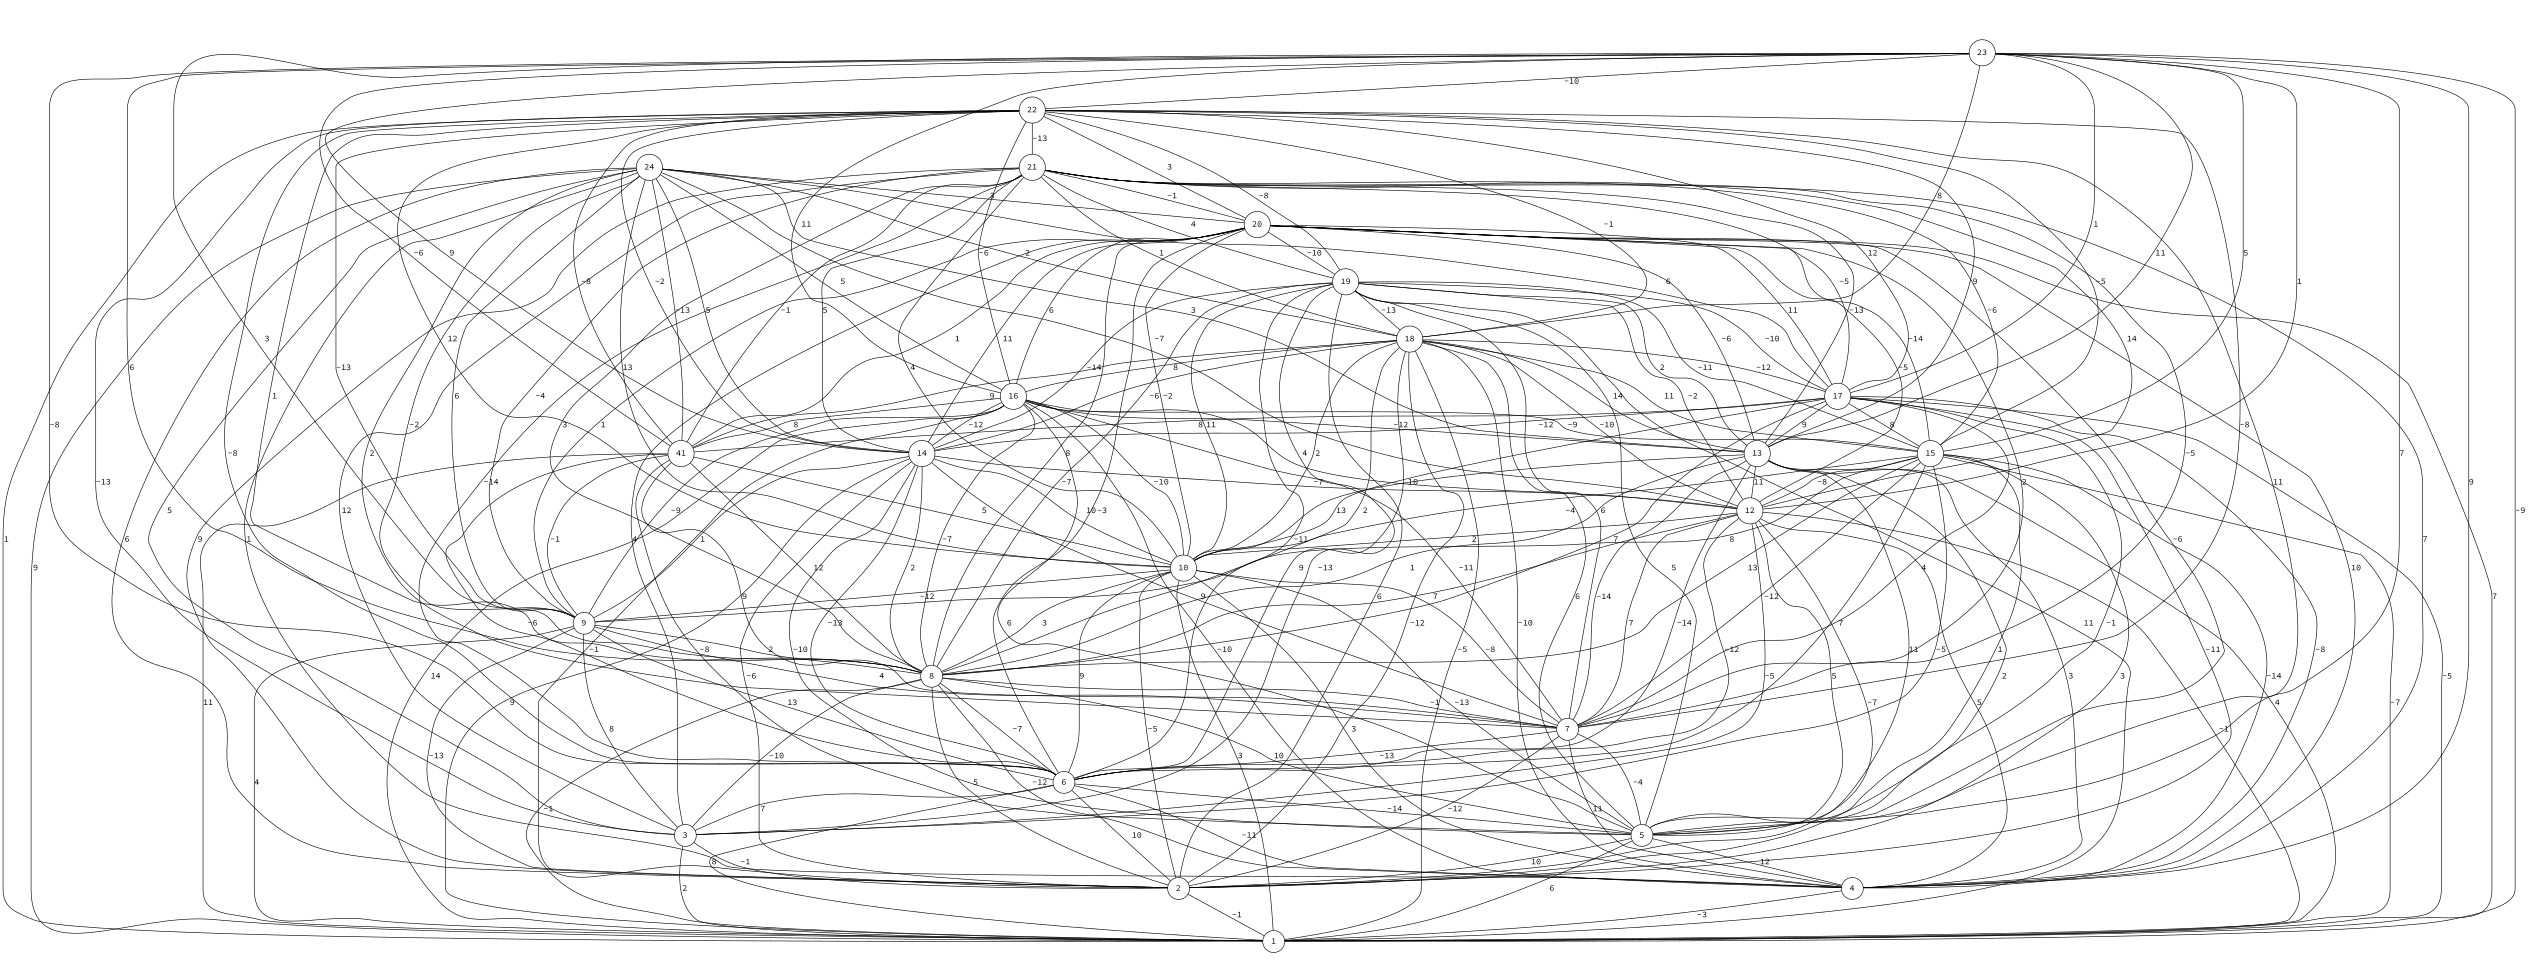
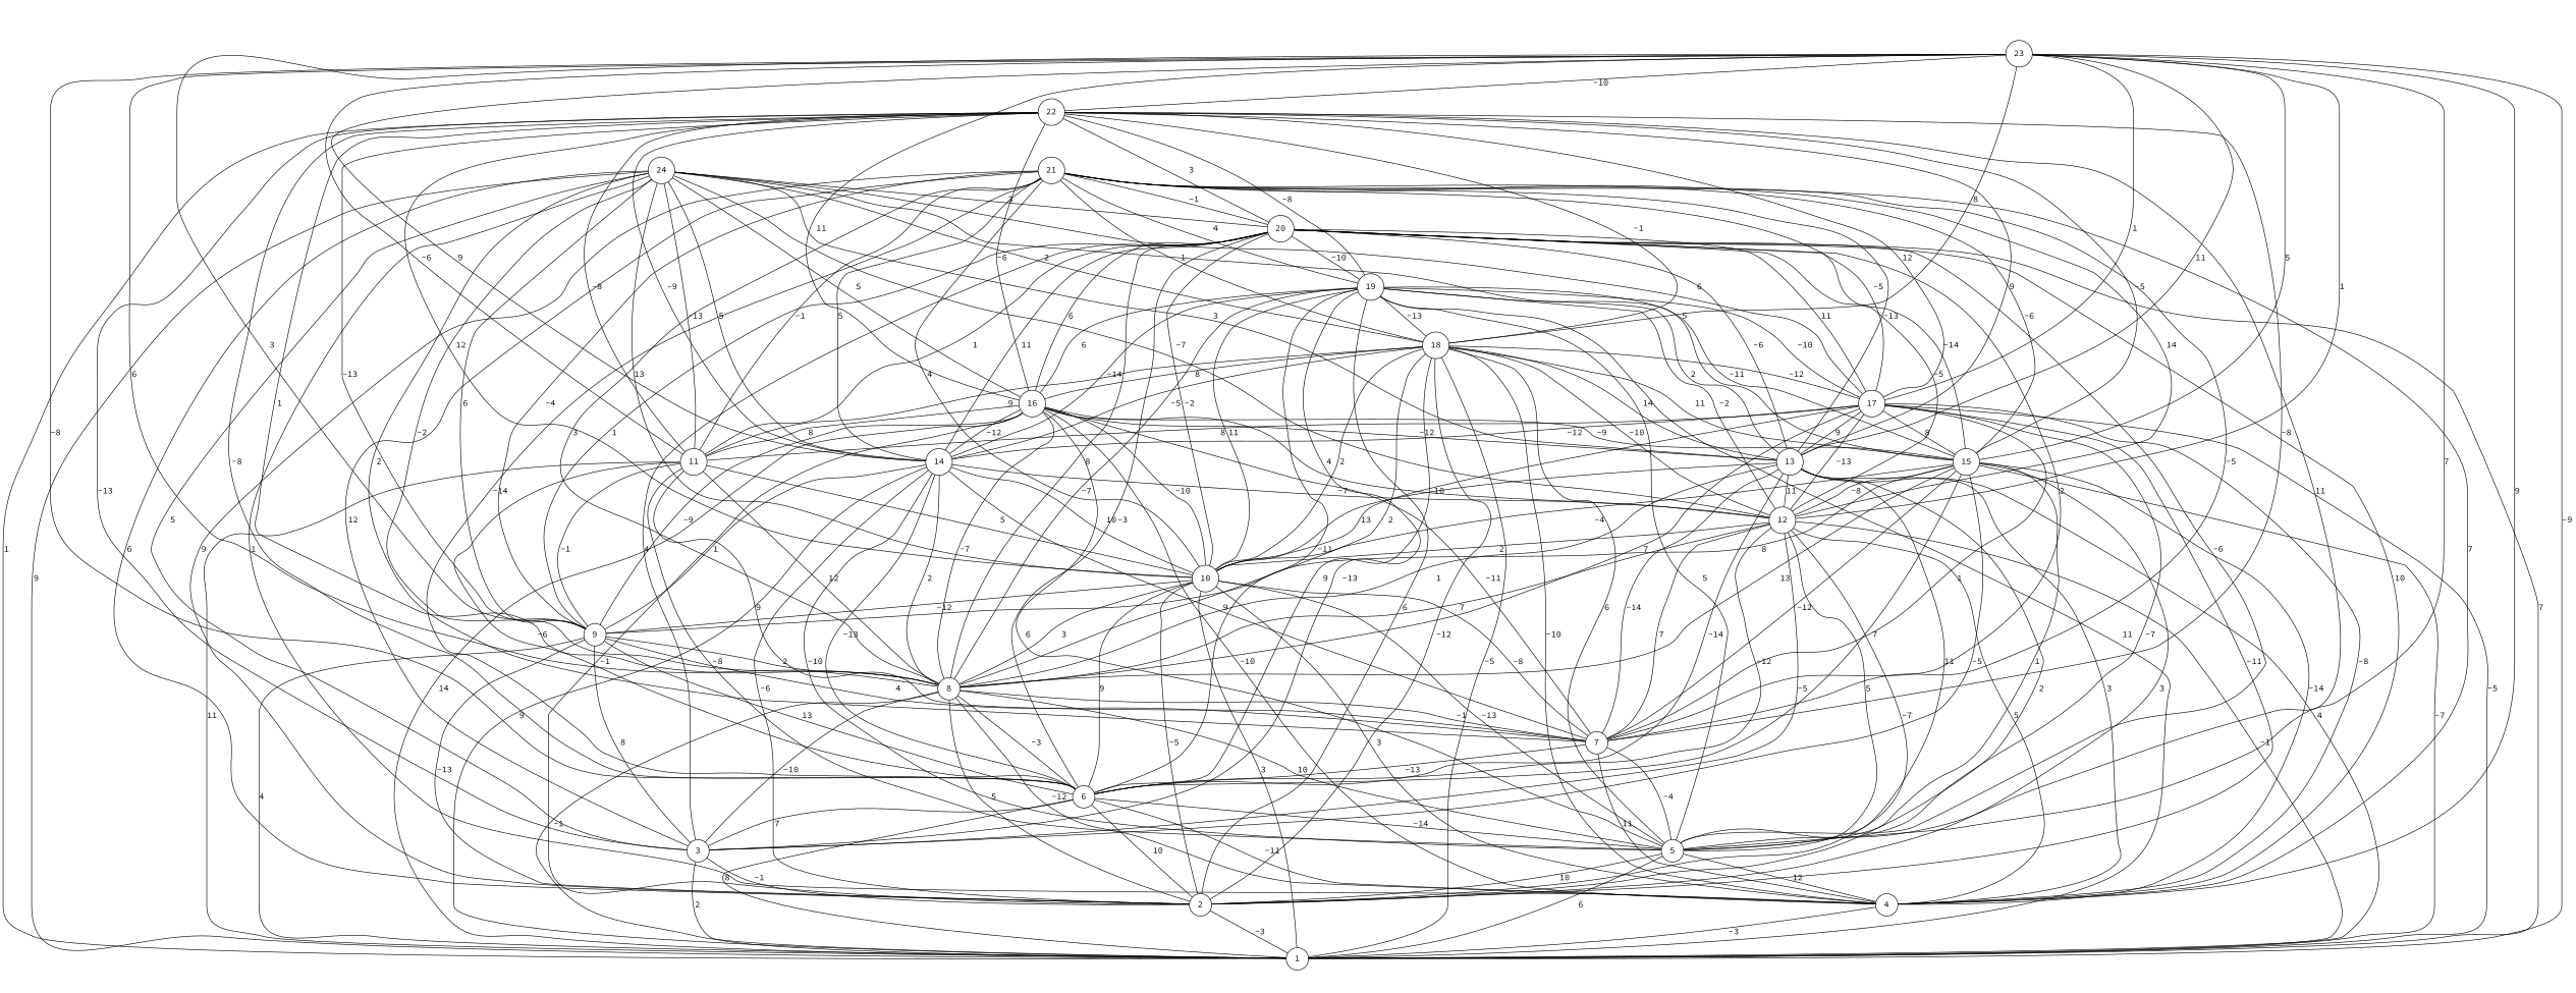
  graph {
    fontname="Source Code Pro"
    node [fontname="Source Code Pro" shape=circle]
    edge [fontname="Source Code Pro"]
    24
    1
    2
    3
    4
    7
    8
    9
    10
-   11 [label=41]
+   11
    12
    13
    14
    15
    16
    17
    18
    20
    5
    6
    19
    23
    22
    21
    24 -- 1 [label=9]
    24 -- 2 [label=6]
    24 -- 3 [label=5]
    24 -- 4 [label=1]
    24 -- 7 [label=2]
    24 -- 8 [label=-2]
    24 -- 9 [label=6]
    24 -- 10 [label=13]
    24 -- 11 [label=-13]
    24 -- 12 [label=-7]
    24 -- 13 [label=3]
    24 -- 14 [label=5]
+   24 -- 15 [label=5]
    24 -- 16 [label=5]
    24 -- 17 [label=6]
    24 -- 18 [label=2]
    24 -- 20 [label=3]
-   2 -- 1 [label=-1]
+   2 -- 1 [label=-3]
    3 -- 1 [label=2]
    3 -- 2 [label=-1]
    4 -- 1 [label=-3]
-   7 -- 2 [label=-12]
    7 -- 4 [label=11]
    7 -- 5 [label=-4]
    7 -- 6 [label=-13]
    8 -- 1 [label=-1]
    8 -- 2 [label=5]
    8 -- 3 [label=-10]
    8 -- 4 [label=-12]
    8 -- 7 [label=-1]
    8 -- 5 [label=10]
-   8 -- 6 [label=-7]
+   8 -- 6 [label=-3]
    9 -- 1 [label=4]
    9 -- 2 [label=-13]
    9 -- 3 [label=8]
    9 -- 7 [label=4]
    9 -- 8 [label=2]
    9 -- 6 [label=13]
    10 -- 1 [label=3]
    10 -- 2 [label=-5]
    10 -- 4 [label=3]
    10 -- 7 [label=-8]
    10 -- 8 [label=3]
    10 -- 9 [label=-12]
    10 -- 5 [label=-13]
    10 -- 6 [label=9]
    11 -- 1 [label=11]
    11 -- 7 [label=9]
    11 -- 8 [label=12]
    11 -- 9 [label=-1]
    11 -- 10 [label=5]
    11 -- 5 [label=-8]
    11 -- 6 [label=-6]
    12 -- 1 [label=-1]
    12 -- 2 [label=-7]
    12 -- 3 [label=-5]
    12 -- 4 [label=5]
    12 -- 7 [label=7]
    12 -- 8 [label=7]
    12 -- 10 [label=2]
    12 -- 5 [label=5]
    12 -- 6 [label=-12]
    13 -- 1 [label=4]
    13 -- 2 [label=2]
    13 -- 4 [label=3]
    13 -- 7 [label=-14]
    13 -- 8 [label=1]
    13 -- 10 [label=13]
    13 -- 12 [label=11]
    13 -- 5 [label=11]
    13 -- 6 [label=-14]
    14 -- 1 [label=9]
    14 -- 2 [label=-6]
    14 -- 7 [label=9]
    14 -- 8 [label=2]
    14 -- 9 [label=1]
    14 -- 10 [label=10]
    14 -- 12 [label=-7]
    14 -- 5 [label=-10]
    14 -- 6 [label=-13]
    15 -- 1 [label=-7]
    15 -- 2 [label=3]
    15 -- 3 [label=-5]
    15 -- 4 [label=-14]
    15 -- 7 [label=-12]
    15 -- 8 [label=13]
    15 -- 9 [label=8]
    15 -- 10 [label=-4]
    15 -- 12 [label=-8]
    15 -- 5 [label=1]
    15 -- 6 [label=7]
    16 -- 1 [label=14]
    16 -- 2 [label=-1]
    16 -- 4 [label=-10]
    16 -- 7 [label=-11]
    16 -- 8 [label=-7]
    16 -- 9 [label=-9]
    16 -- 10 [label=-10]
    16 -- 11 [label=8]
    16 -- 12 [label=4]
    16 -- 13 [label=-12]
    16 -- 14 [label=-12]
    16 -- 15 [label=-9]
    16 -- 5 [label=6]
    17 -- 1 [label=-5]
    17 -- 2 [label=-11]
    17 -- 4 [label=-8]
-   17 -- 7 [label=4]
+   17 -- 7 [label=1]
    17 -- 8 [label=7]
    17 -- 10 [label=10]
    17 -- 11 [label=8]
+   17 -- 12 [label=-13]
    17 -- 13 [label=9]
    17 -- 14 [label=-12]
    17 -- 15 [label=8]
-   17 -- 5 [label=-1]
+   17 -- 5 [label=-7]
    18 -- 1 [label=-5]
    18 -- 2 [label=-12]
    18 -- 4 [label=-10]
    18 -- 8 [label=2]
    18 -- 10 [label=2]
    18 -- 11 [label=9]
    18 -- 12 [label=-10]
    18 -- 13 [label=14]
-   18 -- 14 [label=-6]
+   18 -- 14 [label=-5]
    18 -- 15 [label=11]
    18 -- 16 [label=8]
    18 -- 17 [label=-12]
    18 -- 5 [label=6]
    18 -- 6 [label=9]
    20 -- 1 [label=7]
    20 -- 3 [label=4]
    20 -- 4 [label=10]
    20 -- 7 [label=2]
    20 -- 8 [label=8]
    20 -- 9 [label=1]
    20 -- 10 [label=-2]
    20 -- 11 [label=1]
    20 -- 12 [label=-5]
    20 -- 13 [label=-6]
    20 -- 14 [label=11]
    20 -- 15 [label=-14]
    20 -- 16 [label=6]
    20 -- 17 [label=11]
    20 -- 5 [label=-6]
    20 -- 6 [label=-3]
    20 -- 19 [label=-10]
    5 -- 1 [label=6]
    5 -- 2 [label=10]
    5 -- 4 [label=12]
    6 -- 1 [label=8]
    6 -- 2 [label=10]
    6 -- 3 [label=7]
    6 -- 4 [label=-11]
    6 -- 5 [label=-14]
    19 -- 1 [label=11]
    19 -- 2 [label=6]
    19 -- 3 [label=-13]
-   19 -- 7 [label=6]
+   19 -- 16 [label=6]
    19 -- 8 [label=-7]
    19 -- 10 [label=11]
    19 -- 12 [label=-2]
    19 -- 13 [label=2]
    19 -- 14 [label=-14]
    19 -- 15 [label=-11]
    19 -- 17 [label=-10]
    19 -- 18 [label=-13]
    19 -- 5 [label=5]
    19 -- 6 [label=-11]
    23 -- 1 [label=-9]
    23 -- 4 [label=9]
    23 -- 8 [label=6]
    23 -- 9 [label=3]
    23 -- 11 [label=-6]
    23 -- 12 [label=1]
    23 -- 13 [label=11]
    23 -- 14 [label=9]
    23 -- 15 [label=5]
    23 -- 16 [label=11]
    23 -- 17 [label=1]
    23 -- 18 [label=8]
    23 -- 5 [label=7]
    23 -- 6 [label=-8]
    23 -- 22 [label=-10]
    22 -- 1 [label=1]
    22 -- 3 [label=-13]
    22 -- 7 [label=-8]
    22 -- 8 [label=1]
    22 -- 9 [label=-13]
    22 -- 10 [label=12]
    22 -- 11 [label=-8]
    22 -- 13 [label=9]
-   22 -- 14 [label=-2]
+   22 -- 14 [label=-9]
    22 -- 15 [label=-5]
    22 -- 16 [label=-6]
    22 -- 17 [label=12]
    22 -- 18 [label=-1]
    22 -- 20 [label=3]
    22 -- 5 [label=11]
    22 -- 6 [label=-8]
    22 -- 19 [label=-8]
-   22 -- 21 [label=-13]
    21 -- 2 [label=9]
    21 -- 3 [label=12]
    21 -- 4 [label=7]
    21 -- 7 [label=-5]
    21 -- 8 [label=3]
    21 -- 9 [label=-4]
    21 -- 10 [label=4]
    21 -- 11 [label=-1]
    21 -- 12 [label=14]
    21 -- 13 [label=-13]
    21 -- 14 [label=5]
    21 -- 15 [label=-6]
    21 -- 17 [label=-5]
    21 -- 18 [label=1]
    21 -- 20 [label=-1]
    21 -- 6 [label=-14]
    21 -- 19 [label=4]
  }
